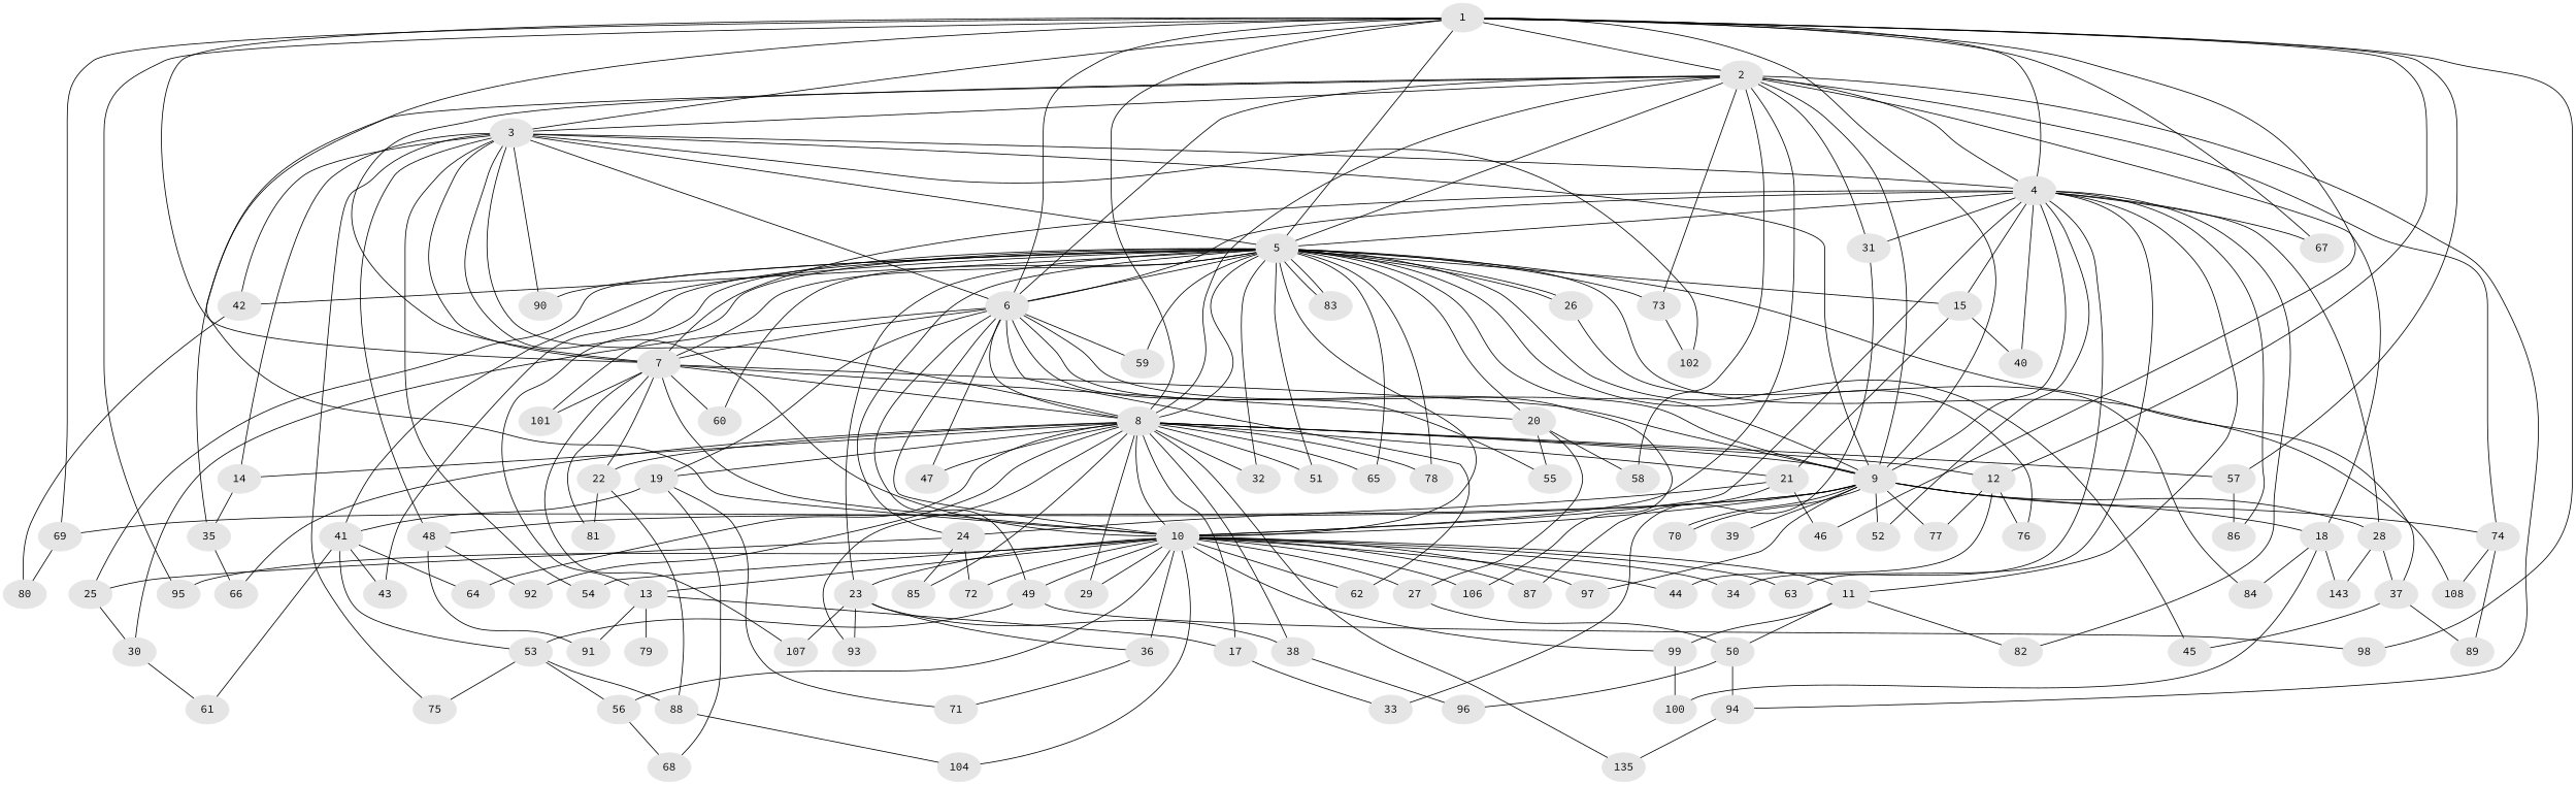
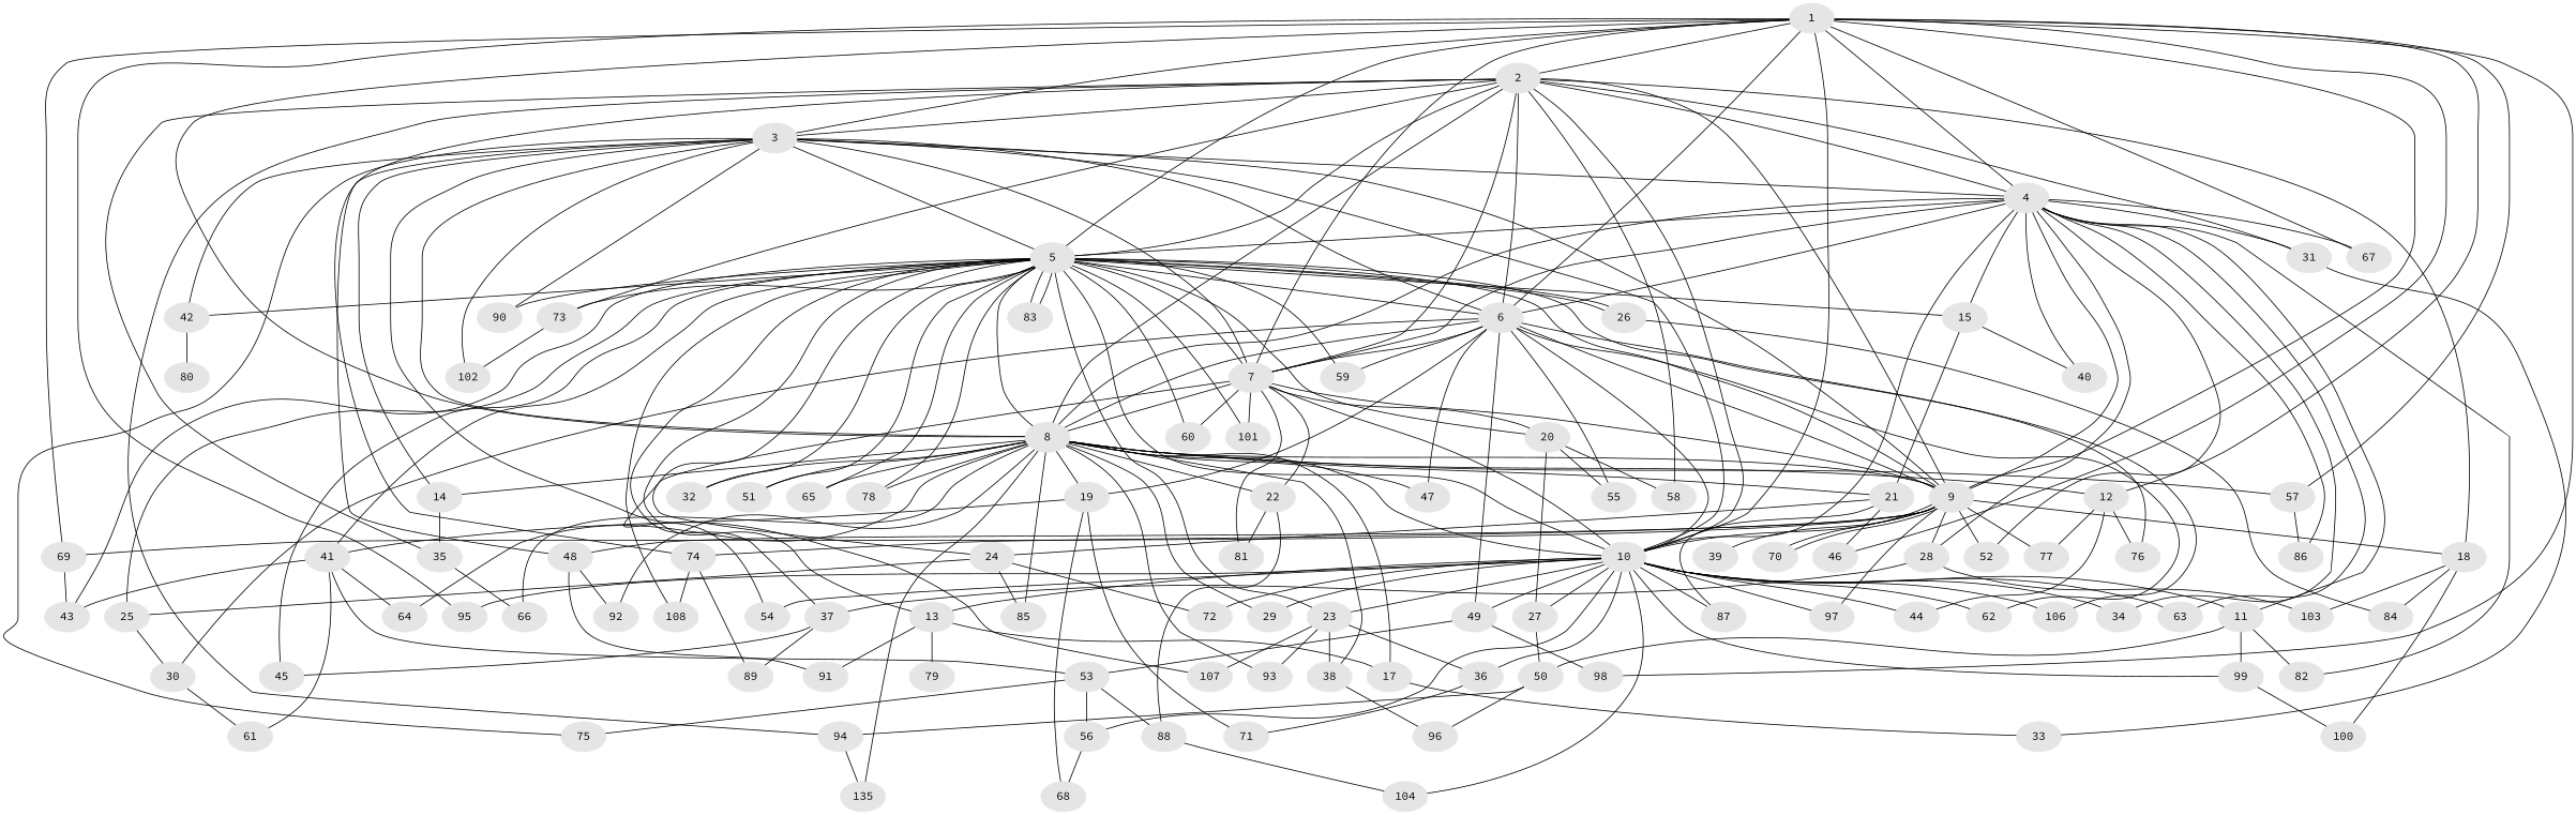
  graph {
    fontname="Source Code Pro"
    node [color=gray90 fontname="Source Code Pro" style=filled]
    edge [fontname="Source Code Pro"]
    1
    2
    3
    4
    5
    6
    7
    8
    9
    10
    12
    46
    57
    67
    69
    95
    98
    18
    31
    35
    58
    73
    74
    94
    14
    42
    48
    54
    75
    90
    102
    11
    15
    28
    34
    40
    52
    63
    82
    86
    13
    20
    23
    24
    25
    26
    32
    37
    41
    43
    45
    51
    59
    60
    65
    76
    78
    83
    101
    108
    19
    30
    47
    49
    55
    62
    106
    22
    81
    107
    17
    21
    29
    38
    64
    66
    85
    92
    93
    n80 [label=135]
    39
    70
    77
    97
    27
    36
    44
    56
    72
    87
    99
    104
    80
    84
    100
-   103 [label=143]
+   103
    33
    89
    91
    50
    79
    61
    53
    68
    71
    88
    96
    1 -- 2
    1 -- 3
    1 -- 4
    1 -- 5
    1 -- 6
    1 -- 7
    1 -- 8
    1 -- 9
    1 -- 10
    1 -- 12
    1 -- 46
    1 -- 57
    1 -- 67
    1 -- 69
    1 -- 95
    1 -- 98
    2 -- 3
    2 -- 4
    2 -- 5
    2 -- 6
    2 -- 7
    2 -- 8
    2 -- 9
    2 -- 10
    2 -- 18
    2 -- 31
    2 -- 35
    2 -- 58
    2 -- 73
    2 -- 74
    2 -- 94
    3 -- 4
    3 -- 5
    3 -- 6
    3 -- 7
    3 -- 8
    3 -- 9
    3 -- 10
    3 -- 14
    3 -- 42
    3 -- 48
    3 -- 54
    3 -- 75
    3 -- 90
    3 -- 102
    4 -- 5
    4 -- 6
    4 -- 7
+   4 -- 8
    4 -- 9
    4 -- 10
    4 -- 67
    4 -- 31
    4 -- 11
    4 -- 15
    4 -- 28
    4 -- 34
    4 -- 40
    4 -- 52
    4 -- 63
    4 -- 82
    4 -- 86
    5 -- 6
    5 -- 7
    5 -- 8
    5 -- 9
    5 -- 10
    5 -- 73
    5 -- 42
    5 -- 90
    5 -- 15
    5 -- 13
    5 -- 20
    5 -- 23
    5 -- 24
    5 -- 25
    5 -- 26
    5 -- 26
    5 -- 32
    5 -- 37
    5 -- 41
    5 -- 43
    5 -- 45
    5 -- 51
    5 -- 59
    5 -- 60
    5 -- 65
    5 -- 76
    5 -- 78
    5 -- 83
    5 -- 83
    5 -- 101
    5 -- 108
    6 -- 7
    6 -- 8
    6 -- 9
    6 -- 10
    6 -- 59
    6 -- 19
    6 -- 30
    6 -- 47
    6 -- 49
    6 -- 55
    6 -- 62
    6 -- 106
    7 -- 8
    7 -- 9
    7 -- 10
    7 -- 20
    7 -- 60
    7 -- 101
    7 -- 22
    7 -- 81
    7 -- 107
    8 -- 9
    8 -- 10
    8 -- 12
    8 -- 57
    8 -- 14
    8 -- 32
    8 -- 51
    8 -- 65
    8 -- 78
    8 -- 19
    8 -- 47
    8 -- 22
    8 -- 17
    8 -- 21
    8 -- 29
    8 -- 38
    8 -- 64
    8 -- 66
    8 -- 85
    8 -- 92
    8 -- 93
    8 -- n80
    9 -- 10
    9 -- 69
    9 -- 18
    9 -- 74
    9 -- 48
    9 -- 28
    9 -- 52
    9 -- 39
    9 -- 70
    9 -- 70
    9 -- 77
    9 -- 97
    10 -- 95
    10 -- 54
    10 -- 11
    10 -- 34
    10 -- 63
    10 -- 13
    10 -- 23
    10 -- 49
    10 -- 62
    10 -- 106
    10 -- 29
    10 -- 97
    10 -- 27
    10 -- 36
    10 -- 44
    10 -- 56
    10 -- 72
    10 -- 87
    10 -- 99
    10 -- 104
    12 -- 76
    12 -- 77
    12 -- 44
    57 -- 86
-   69 -- 80
+   69 -- 43
    18 -- 84
    18 -- 100
    18 -- 103
    31 -- 33
    35 -- 66
    73 -- 102
    74 -- 108
    74 -- 89
    94 -- n80
    14 -- 35
    42 -- 80
    48 -- 92
    48 -- 91
    11 -- 82
    11 -- 99
    11 -- 50
    15 -- 40
    15 -- 21
    28 -- 37
    28 -- 103
    13 -- 17
    13 -- 91
    13 -- 79
    20 -- 58
    20 -- 55
    20 -- 27
    23 -- 107
    23 -- 38
    23 -- 93
    23 -- 36
    24 -- 25
    24 -- 85
    24 -- 72
    25 -- 30
    26 -- 84
    37 -- 45
    37 -- 89
    41 -- 43
    41 -- 64
    41 -- 61
    41 -- 53
    19 -- 41
    19 -- 68
    19 -- 71
    30 -- 61
    49 -- 98
    49 -- 53
    22 -- 81
    22 -- 88
    17 -- 33
    21 -- 46
    21 -- 24
    21 -- 87
    38 -- 96
    27 -- 50
    36 -- 71
    56 -- 68
    99 -- 100
    50 -- 94
    50 -- 96
    53 -- 75
    53 -- 56
    53 -- 88
    88 -- 104
  }
